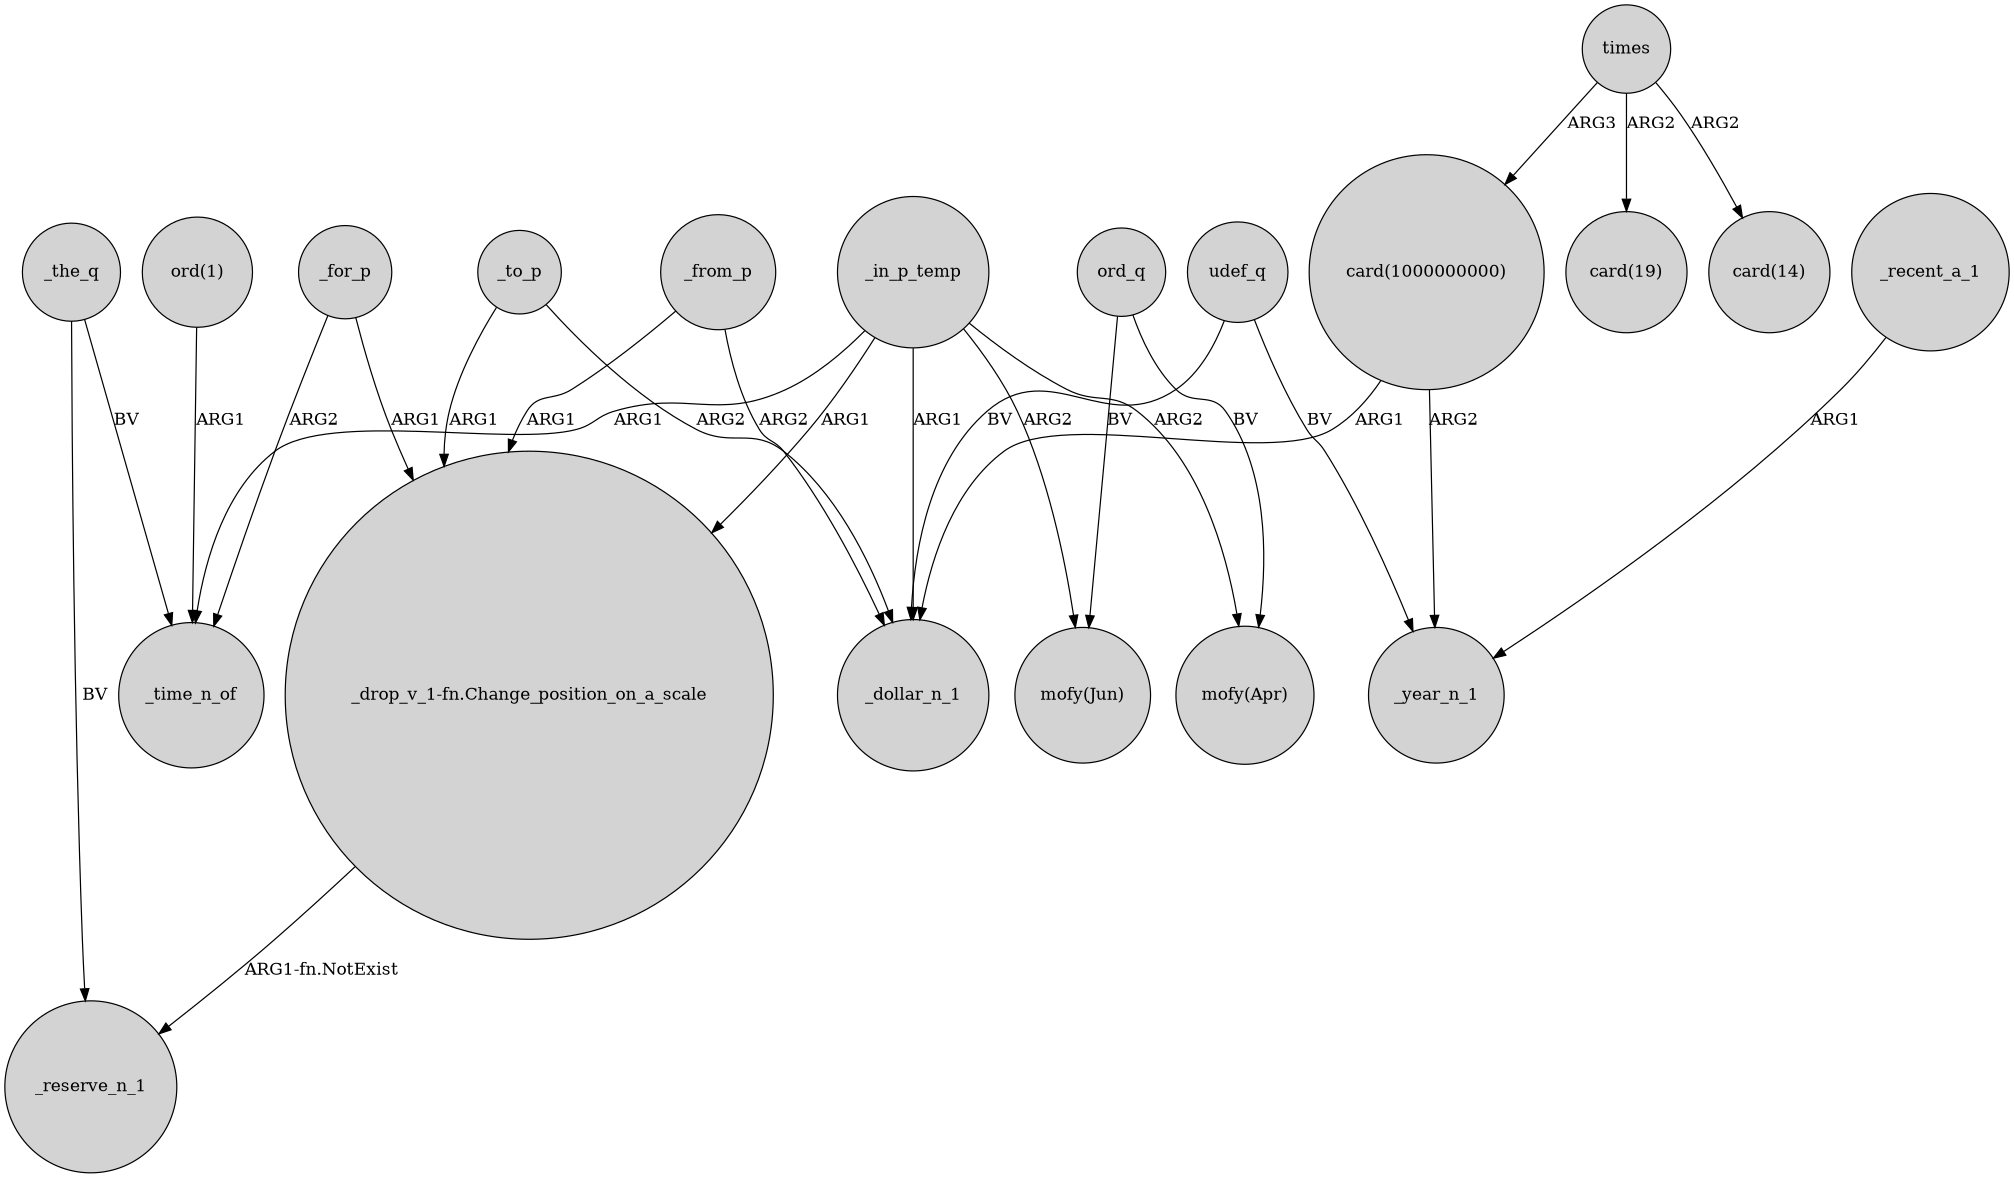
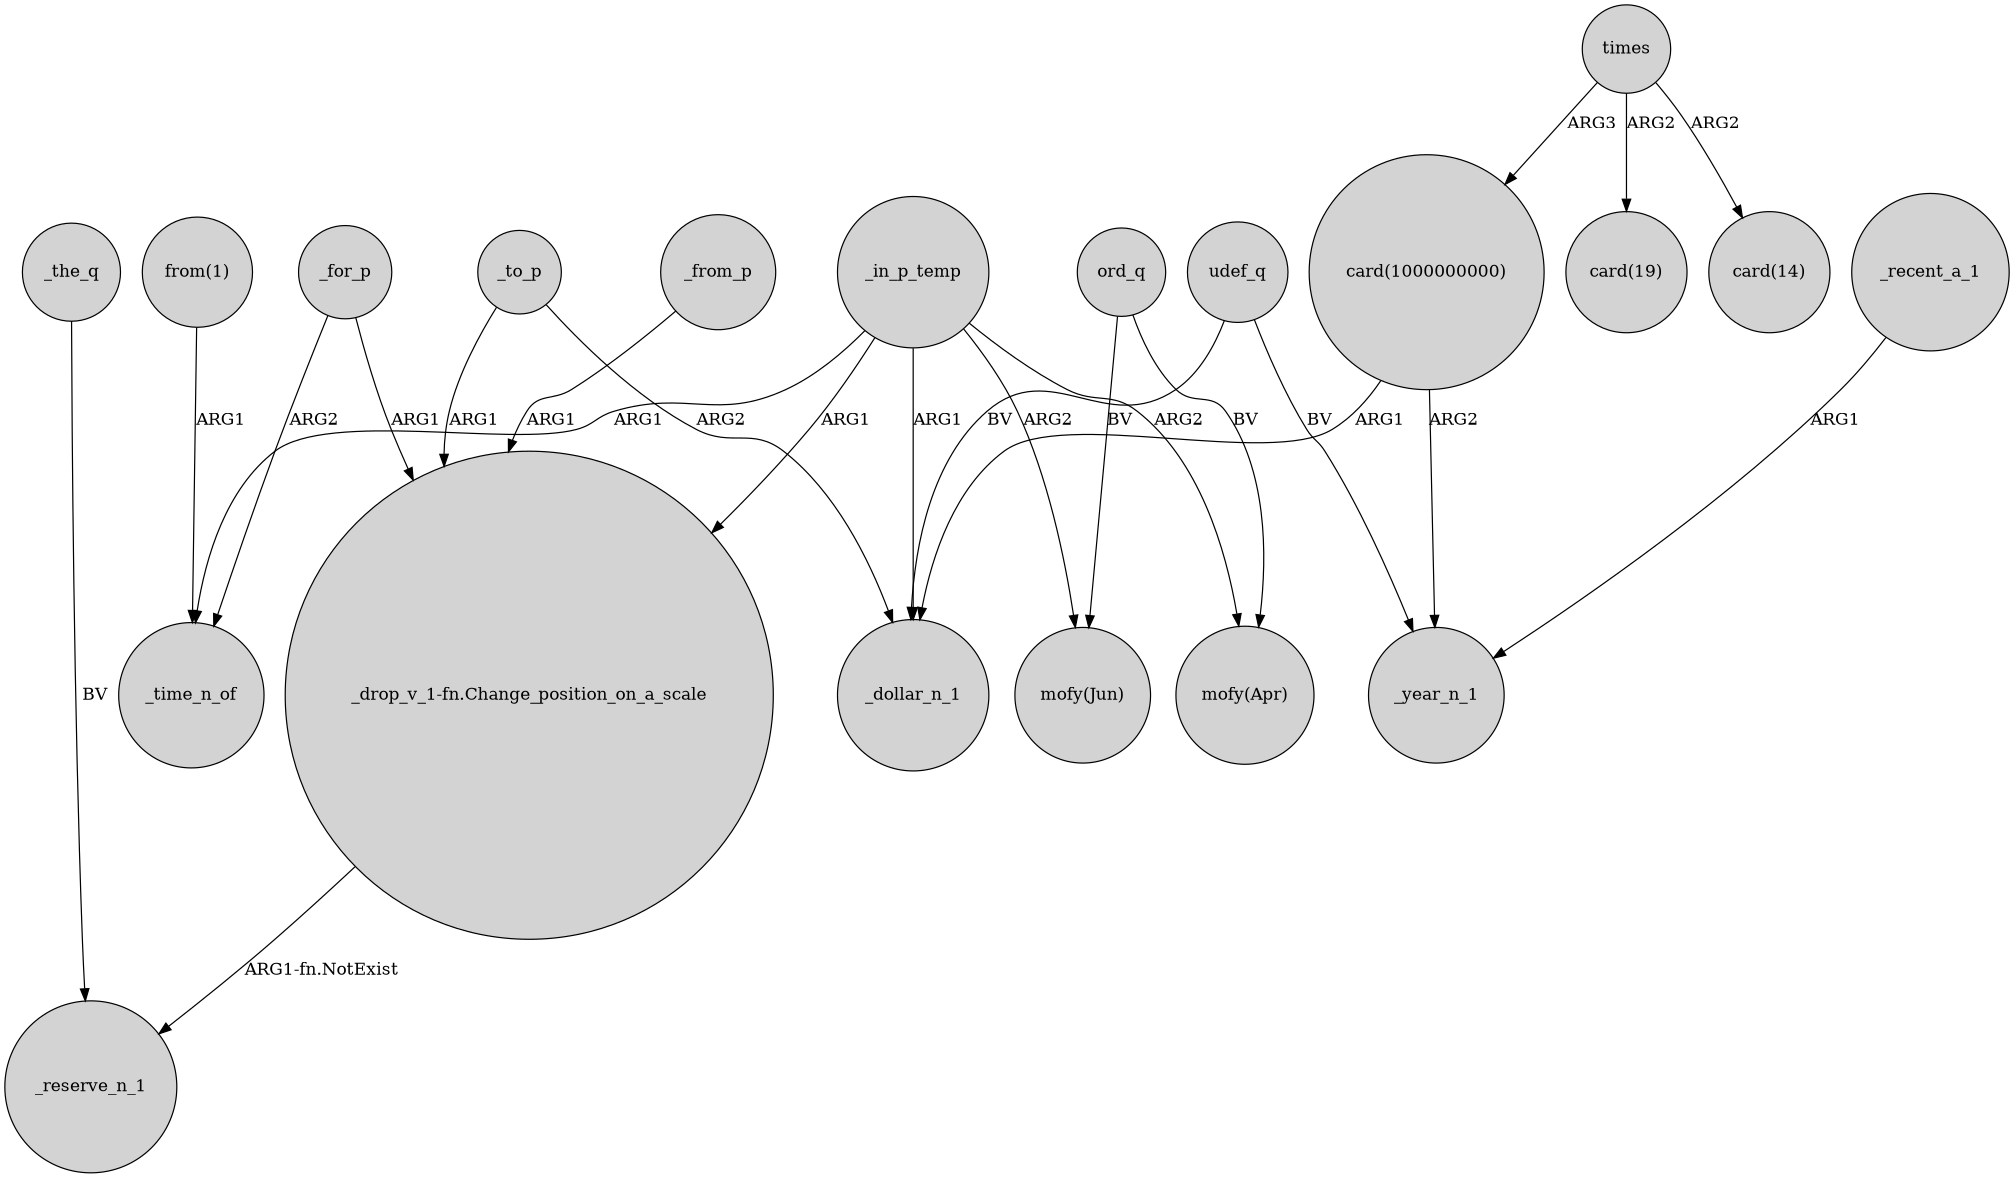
  digraph {
    node [shape=circle style=filled]
    _for_p
    "_drop_v_1-fn.Change_position_on_a_scale"
    _time_n_of
    _reserve_n_1
    times
    "card(19)"
    "card(14)"
    "card(1000000000)"
    _dollar_n_1
    _year_n_1
    _the_q
    _to_p
    n13 [label=ord_q]
    "mofy(Jun)"
    "mofy(Apr)"
    _in_p_temp
    _recent_a_1
    udef_q
    _from_p
-   "ord(1)"
+   "ord(1)" [label="from(1)"]
    _for_p -> "_drop_v_1-fn.Change_position_on_a_scale" [label=ARG1]
    _for_p -> _time_n_of [label=ARG2]
    "_drop_v_1-fn.Change_position_on_a_scale" -> _reserve_n_1 [label="ARG1-fn.NotExist"]
    times -> "card(19)" [label=ARG2]
    times -> "card(14)" [label=ARG2]
    times -> "card(1000000000)" [label=ARG3]
    "card(1000000000)" -> _dollar_n_1 [label=ARG1]
    "card(1000000000)" -> _year_n_1 [label=ARG2]
-   _the_q -> _time_n_of [label=BV]
    _the_q -> _reserve_n_1 [label=BV]
    _to_p -> "_drop_v_1-fn.Change_position_on_a_scale" [label=ARG1]
    _to_p -> _dollar_n_1 [label=ARG2]
    n13 -> "mofy(Jun)" [label=BV]
    n13 -> "mofy(Apr)" [label=BV]
    _in_p_temp -> "_drop_v_1-fn.Change_position_on_a_scale" [label=ARG1]
    _in_p_temp -> _time_n_of [label=ARG1]
    _in_p_temp -> _dollar_n_1 [label=ARG1]
    _in_p_temp -> "mofy(Jun)" [label=ARG2]
    _in_p_temp -> "mofy(Apr)" [label=ARG2]
    _recent_a_1 -> _year_n_1 [label=ARG1]
    udef_q -> _dollar_n_1 [label=BV]
    udef_q -> _year_n_1 [label=BV]
    _from_p -> "_drop_v_1-fn.Change_position_on_a_scale" [label=ARG1]
-   _from_p -> _dollar_n_1 [label=ARG2]
    "ord(1)" -> _time_n_of [label=ARG1]
  }
